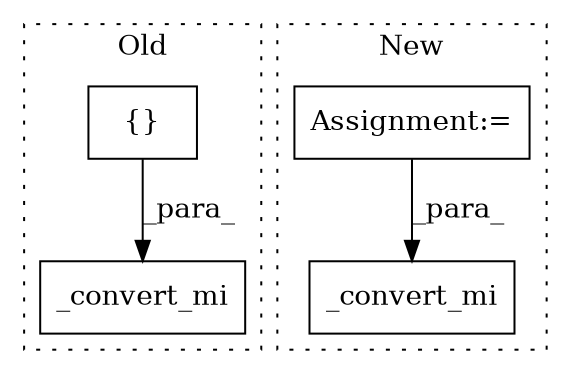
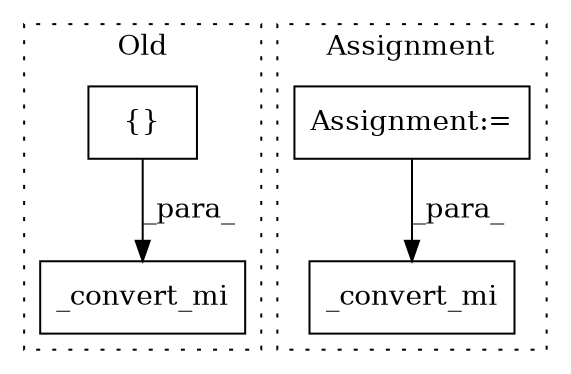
  digraph {
    node [a=32 l="12,1" shape=box]
    n1 [label=_convert_mi s="6607,6647"]
    n2 [a=4 l=2 label="{}" s=6227]
    n3 [label=_convert_mi s="7552,7593"]
    n4 [a=7 l=1 label="Assignment:=" s=7471]
    subgraph cluster_1 {
      label=Old
      style=dotted
      n1
      n2
    }
    subgraph cluster_2 {
-     label=New
+     label=Assignment
      style=dotted
      n3
      n4
    }
    n2 -> n1 [label=_para_]
    n4 -> n3 [label=_para_]
  }
